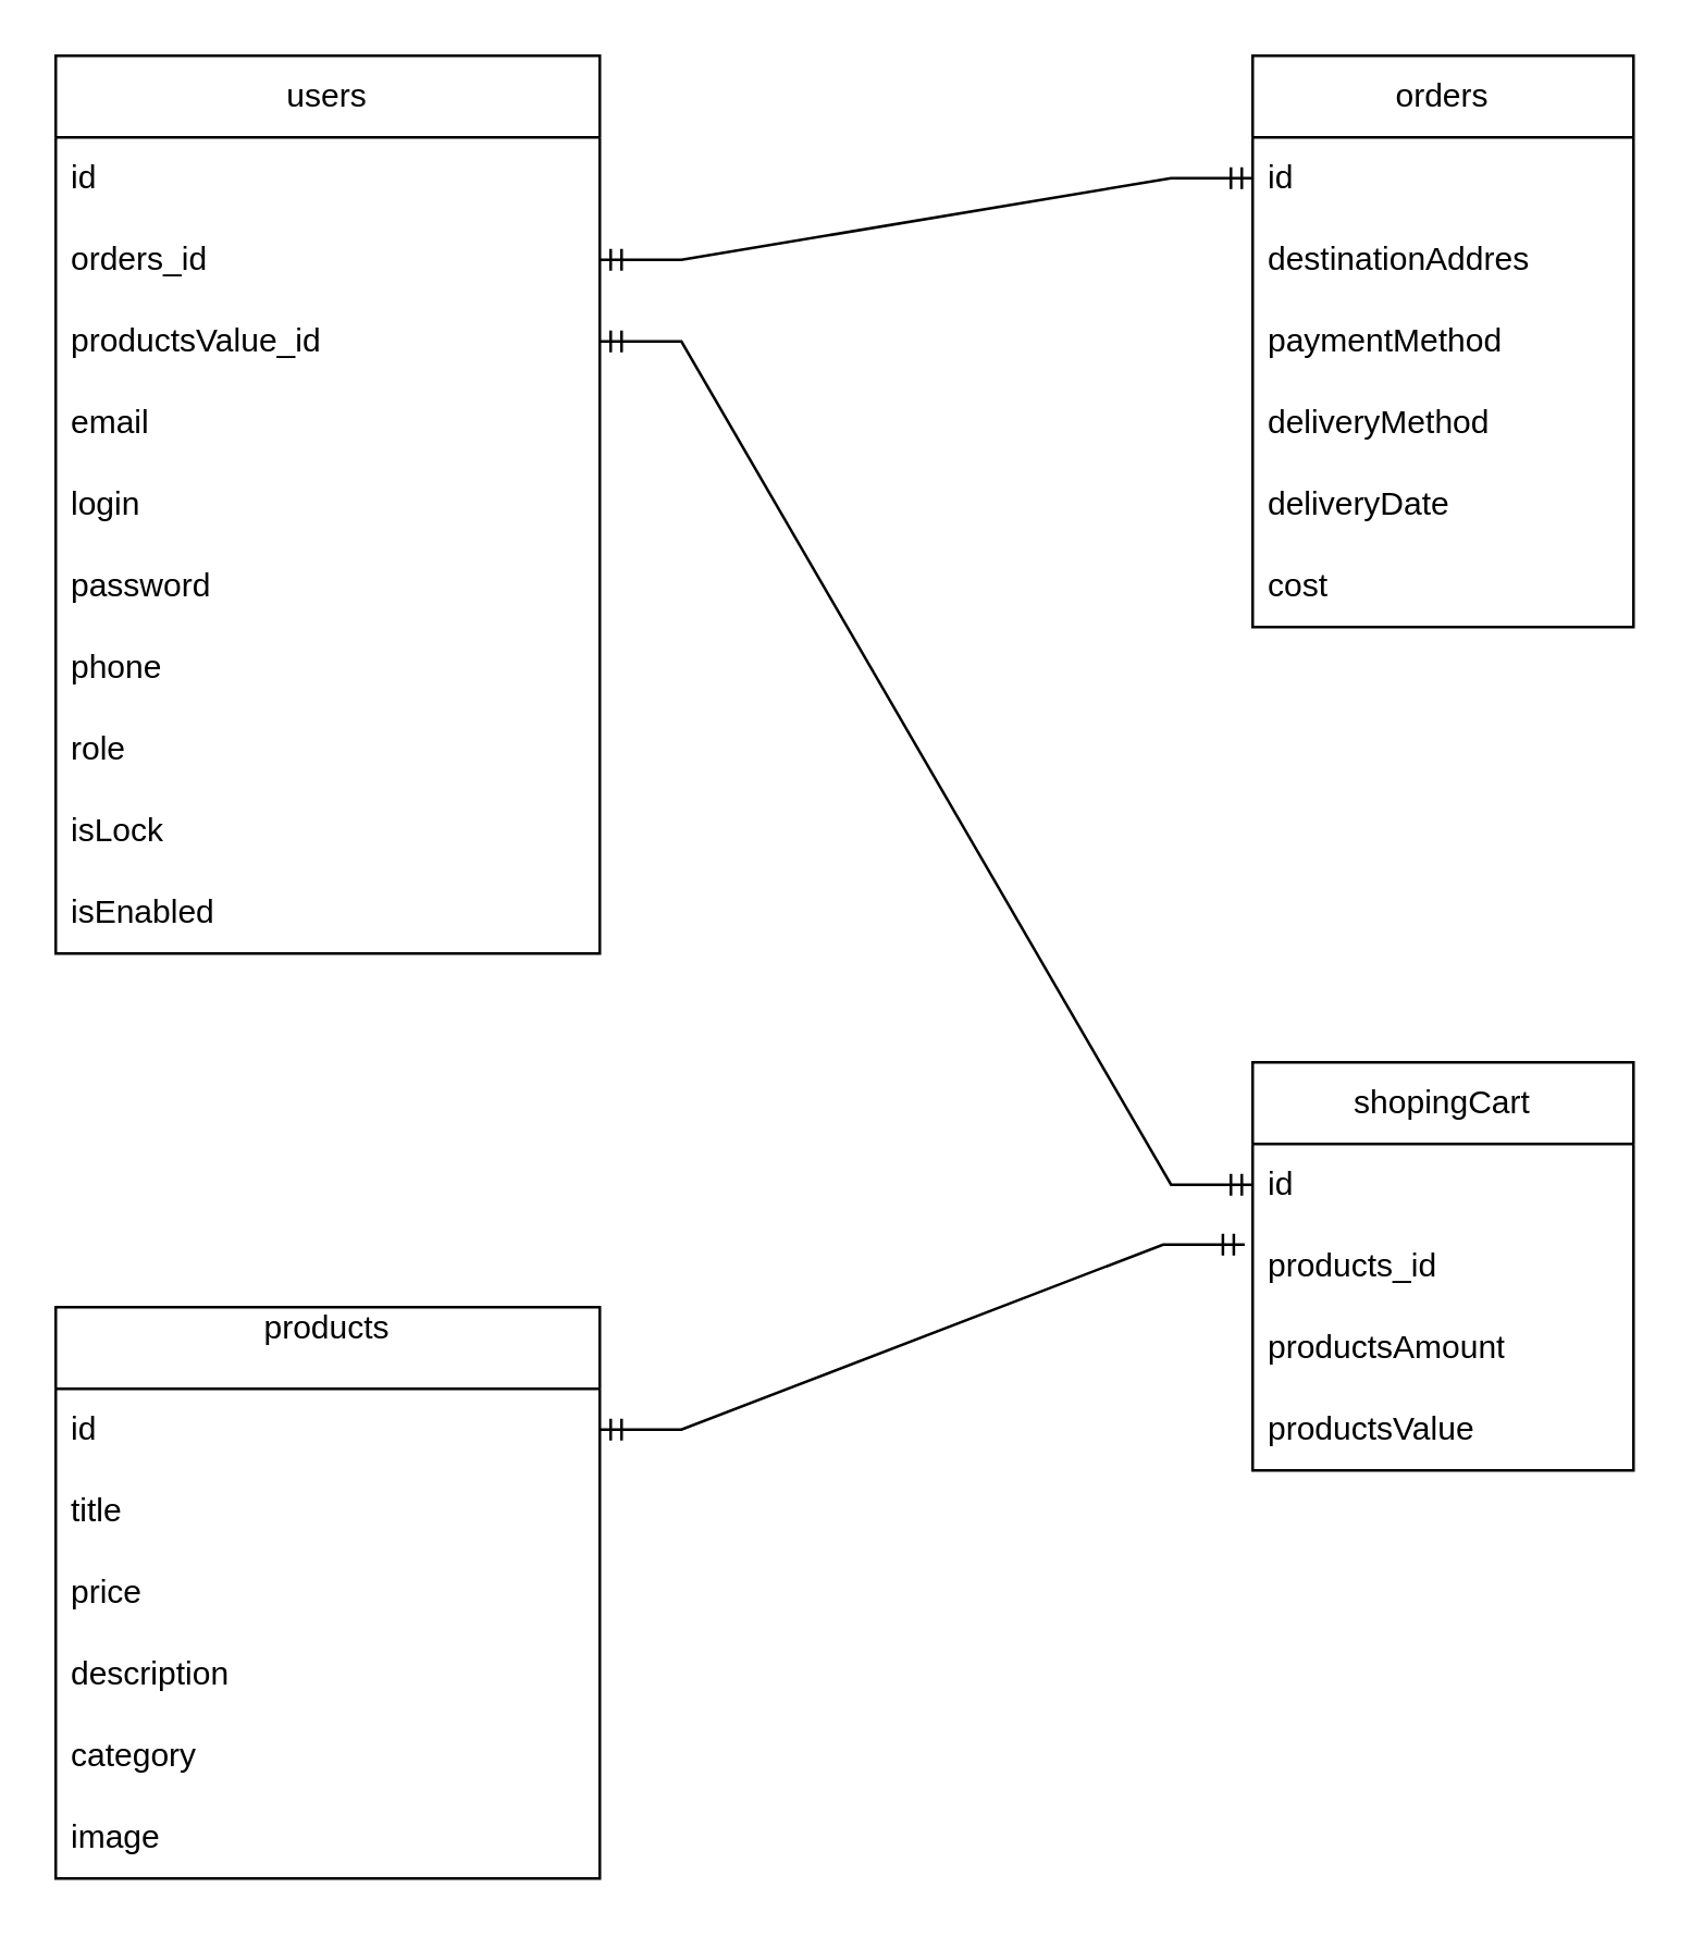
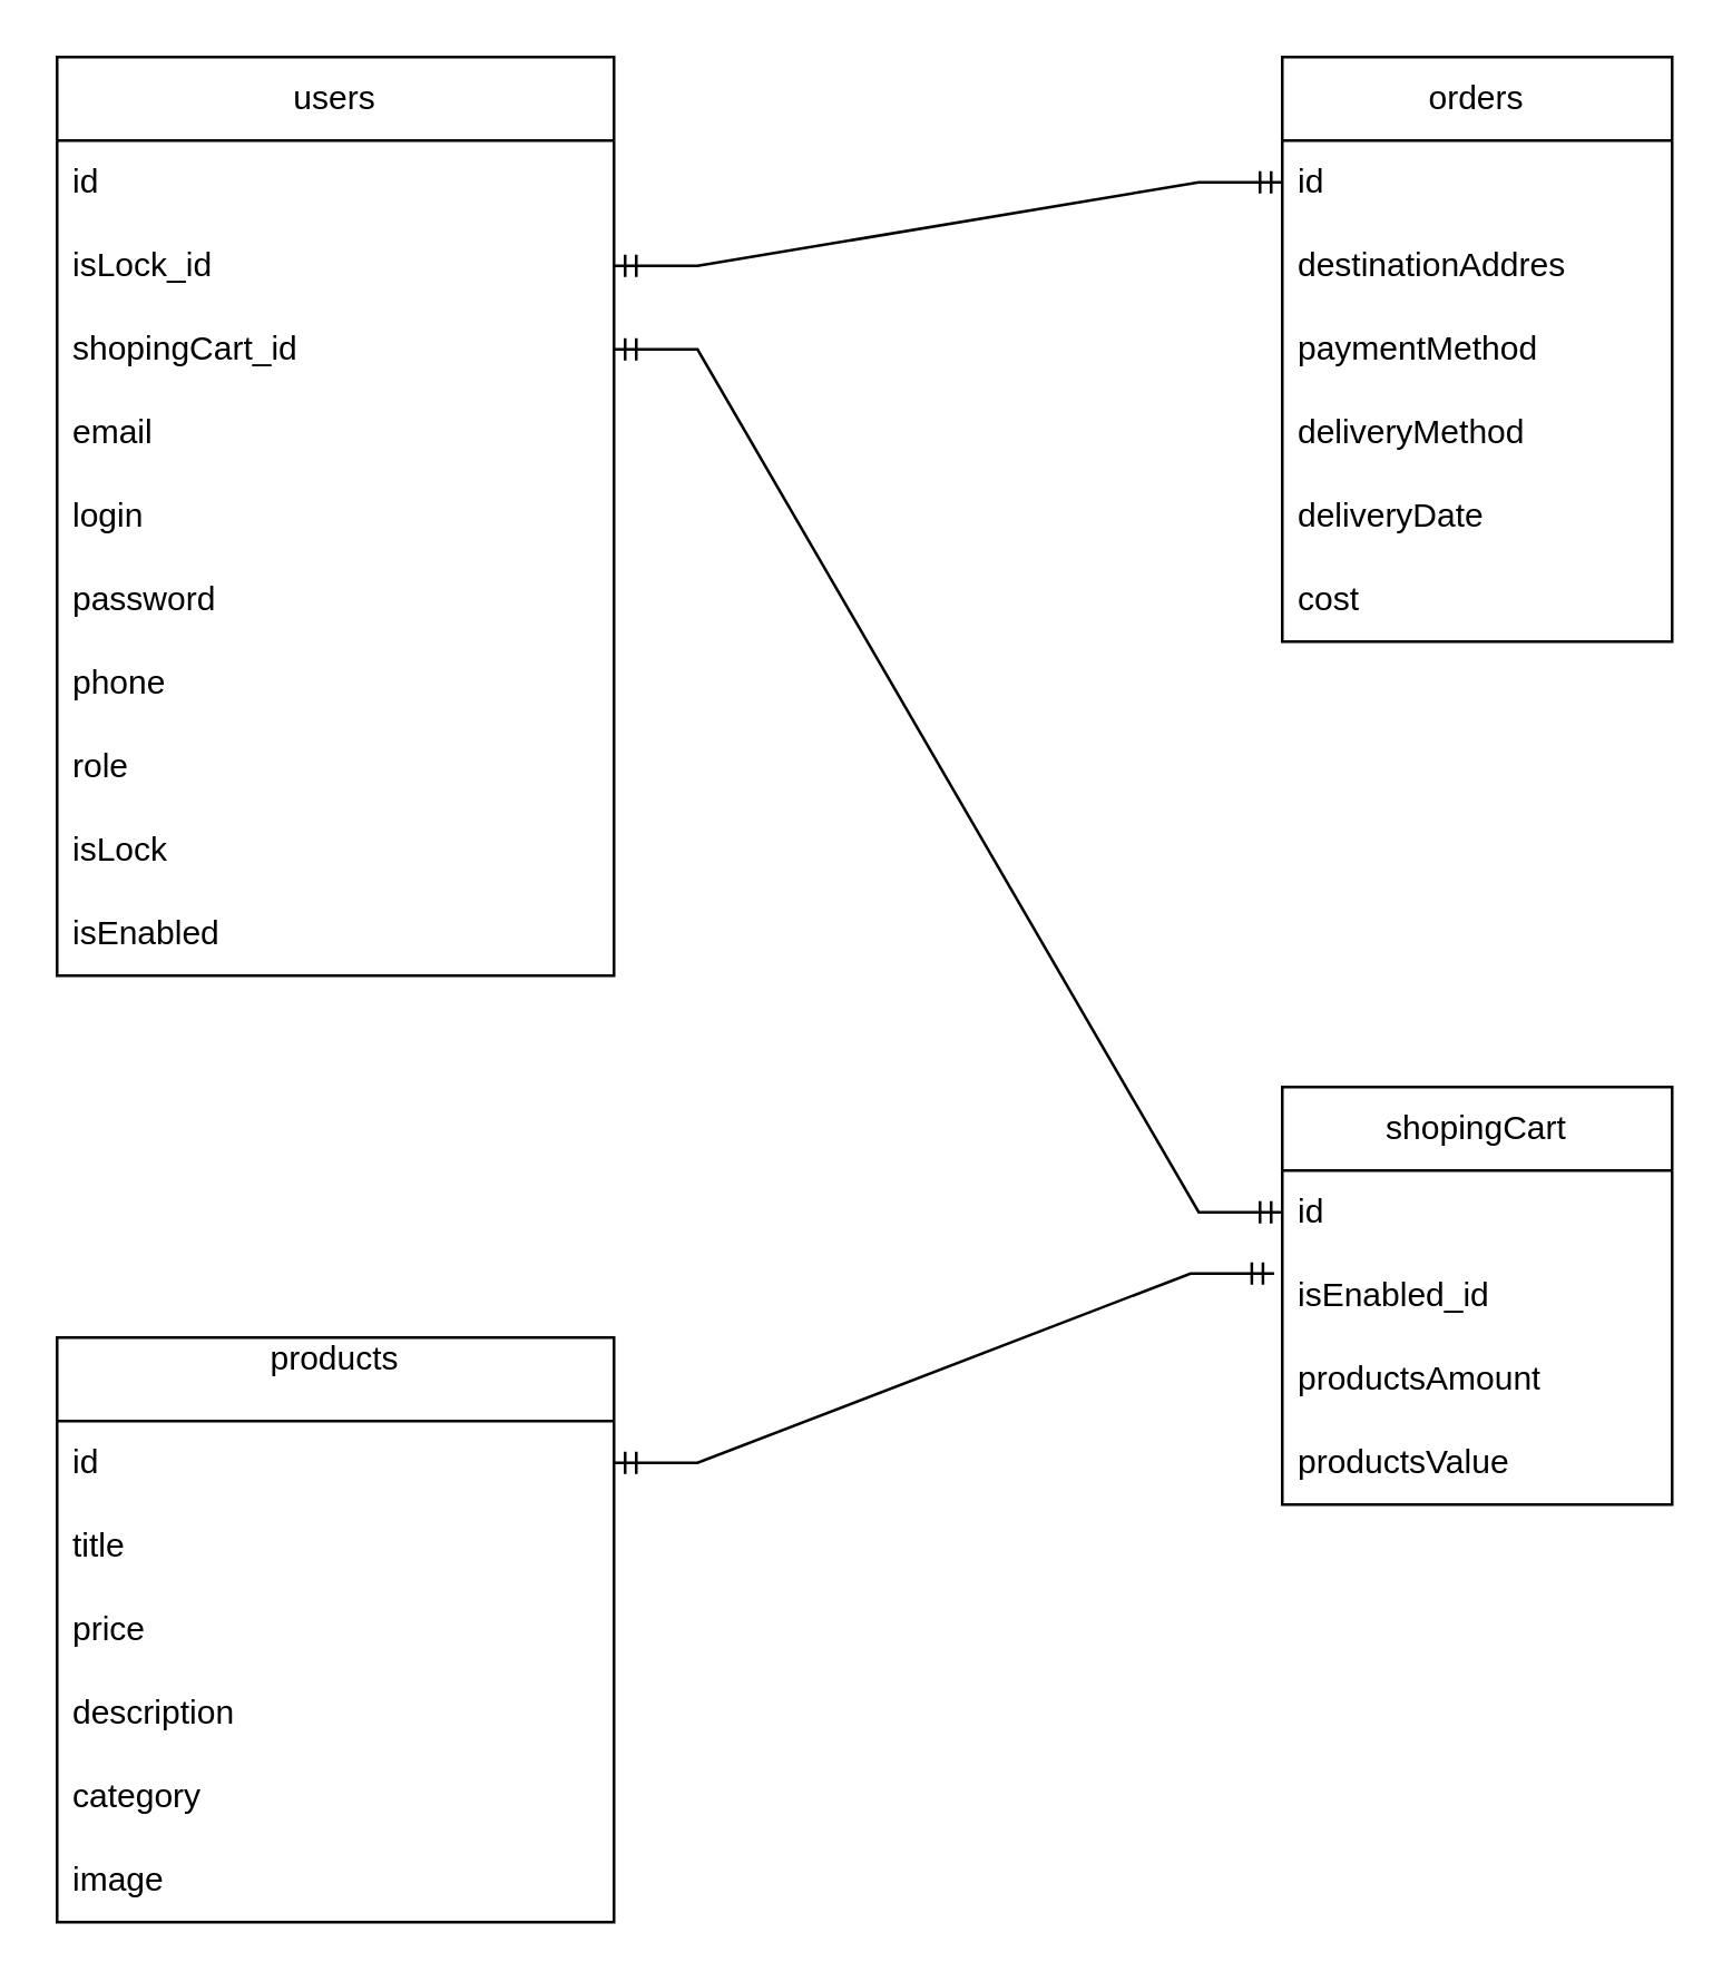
  <mxCell id="0" />
  <mxCell id="1" parent="0" />
  <mxCell id="2" value="users" style="swimlane;fontStyle=0;childLayout=stackLayout;horizontal=1;startSize=30;horizontalStack=0;resizeParent=1;resizeParentMax=0;resizeLast=0;collapsible=1;marginBottom=0;whiteSpace=wrap;html=1;" vertex="1" parent="1"><mxGeometry x="20" y="20" width="200" height="330" as="geometry"><mxRectangle x="40" y="90" width="70" height="30" as="alternateBounds" /></mxGeometry></mxCell>
  <mxCell id="3" value="id" style="text;strokeColor=none;fillColor=none;align=left;verticalAlign=middle;spacingLeft=4;spacingRight=4;overflow=hidden;points=[[0,0.5],[1,0.5]];portConstraint=eastwest;rotatable=0;whiteSpace=wrap;html=1;" vertex="1" parent="2"><mxGeometry y="30" width="200" height="30" as="geometry" /></mxCell>
- <mxCell id="4" value="orders_id" style="text;strokeColor=none;fillColor=none;align=left;verticalAlign=middle;spacingLeft=4;spacingRight=4;overflow=hidden;points=[[0,0.5],[1,0.5]];portConstraint=eastwest;rotatable=0;whiteSpace=wrap;html=1;" vertex="1" parent="2"><mxGeometry y="60" width="200" height="30" as="geometry" /></mxCell>
- <mxCell id="5" value="productsValue_id" style="text;strokeColor=none;fillColor=none;align=left;verticalAlign=middle;spacingLeft=4;spacingRight=4;overflow=hidden;points=[[0,0.5],[1,0.5]];portConstraint=eastwest;rotatable=0;whiteSpace=wrap;html=1;" vertex="1" parent="2"><mxGeometry y="90" width="200" height="30" as="geometry" /></mxCell>
+ <mxCell id="4" value="isLock_id" style="text;strokeColor=none;fillColor=none;align=left;verticalAlign=middle;spacingLeft=4;spacingRight=4;overflow=hidden;points=[[0,0.5],[1,0.5]];portConstraint=eastwest;rotatable=0;whiteSpace=wrap;html=1;" vertex="1" parent="2"><mxGeometry y="60" width="200" height="30" as="geometry" /></mxCell>
+ <mxCell id="5" value="shopingCart_id" style="text;strokeColor=none;fillColor=none;align=left;verticalAlign=middle;spacingLeft=4;spacingRight=4;overflow=hidden;points=[[0,0.5],[1,0.5]];portConstraint=eastwest;rotatable=0;whiteSpace=wrap;html=1;" vertex="1" parent="2"><mxGeometry y="90" width="200" height="30" as="geometry" /></mxCell>
  <mxCell id="6" value="email" style="text;strokeColor=none;fillColor=none;align=left;verticalAlign=middle;spacingLeft=4;spacingRight=4;overflow=hidden;points=[[0,0.5],[1,0.5]];portConstraint=eastwest;rotatable=0;whiteSpace=wrap;html=1;" vertex="1" parent="2"><mxGeometry y="120" width="200" height="30" as="geometry" /></mxCell>
  <mxCell id="7" value="login" style="text;strokeColor=none;fillColor=none;align=left;verticalAlign=middle;spacingLeft=4;spacingRight=4;overflow=hidden;points=[[0,0.5],[1,0.5]];portConstraint=eastwest;rotatable=0;whiteSpace=wrap;html=1;" vertex="1" parent="2"><mxGeometry y="150" width="200" height="30" as="geometry" /></mxCell>
  <mxCell id="8" value="password" style="text;strokeColor=none;fillColor=none;align=left;verticalAlign=middle;spacingLeft=4;spacingRight=4;overflow=hidden;points=[[0,0.5],[1,0.5]];portConstraint=eastwest;rotatable=0;whiteSpace=wrap;html=1;" vertex="1" parent="2"><mxGeometry y="180" width="200" height="30" as="geometry" /></mxCell>
  <mxCell id="9" value="phone" style="text;strokeColor=none;fillColor=none;align=left;verticalAlign=middle;spacingLeft=4;spacingRight=4;overflow=hidden;points=[[0,0.5],[1,0.5]];portConstraint=eastwest;rotatable=0;whiteSpace=wrap;html=1;" vertex="1" parent="2"><mxGeometry y="210" width="200" height="30" as="geometry" /></mxCell>
  <mxCell id="10" value="role" style="text;strokeColor=none;fillColor=none;align=left;verticalAlign=middle;spacingLeft=4;spacingRight=4;overflow=hidden;points=[[0,0.5],[1,0.5]];portConstraint=eastwest;rotatable=0;whiteSpace=wrap;html=1;" vertex="1" parent="2"><mxGeometry y="240" width="200" height="30" as="geometry" /></mxCell>
  <mxCell id="11" value="isLock" style="text;strokeColor=none;fillColor=none;align=left;verticalAlign=middle;spacingLeft=4;spacingRight=4;overflow=hidden;points=[[0,0.5],[1,0.5]];portConstraint=eastwest;rotatable=0;whiteSpace=wrap;html=1;" vertex="1" parent="2"><mxGeometry y="270" width="200" height="30" as="geometry" /></mxCell>
  <mxCell id="12" value="isEnabled" style="text;strokeColor=none;fillColor=none;align=left;verticalAlign=middle;spacingLeft=4;spacingRight=4;overflow=hidden;points=[[0,0.5],[1,0.5]];portConstraint=eastwest;rotatable=0;whiteSpace=wrap;html=1;" vertex="1" parent="2"><mxGeometry y="300" width="200" height="30" as="geometry" /></mxCell>
  <mxCell id="13" value="products&lt;div&gt;&lt;br&gt;&lt;/div&gt;" style="swimlane;fontStyle=0;childLayout=stackLayout;horizontal=1;startSize=30;horizontalStack=0;resizeParent=1;resizeParentMax=0;resizeLast=0;collapsible=1;marginBottom=0;whiteSpace=wrap;html=1;" vertex="1" parent="1"><mxGeometry x="20" y="480" width="200" height="210" as="geometry" /></mxCell>
  <mxCell id="14" value="id" style="text;strokeColor=none;fillColor=none;align=left;verticalAlign=middle;spacingLeft=4;spacingRight=4;overflow=hidden;points=[[0,0.5],[1,0.5]];portConstraint=eastwest;rotatable=0;whiteSpace=wrap;html=1;" vertex="1" parent="13"><mxGeometry y="30" width="200" height="30" as="geometry" /></mxCell>
  <mxCell id="15" value="title" style="text;strokeColor=none;fillColor=none;align=left;verticalAlign=middle;spacingLeft=4;spacingRight=4;overflow=hidden;points=[[0,0.5],[1,0.5]];portConstraint=eastwest;rotatable=0;whiteSpace=wrap;html=1;" vertex="1" parent="13"><mxGeometry y="60" width="200" height="30" as="geometry" /></mxCell>
  <mxCell id="16" value="price&lt;span style=&quot;color: rgba(0, 0, 0, 0); font-family: monospace; font-size: 0px; text-wrap: nowrap;&quot;&gt;%3CmxGraphModel%3E%3Croot%3E%3CmxCell%20id%3D%220%22%2F%3E%3CmxCell%20id%3D%221%22%20parent%3D%220%22%2F%3E%3CmxCell%20id%3D%222%22%20value%3D%22email%22%20style%3D%22text%3BstrokeColor%3Dnone%3BfillColor%3Dnone%3Balign%3Dleft%3BverticalAlign%3Dmiddle%3BspacingLeft%3D4%3BspacingRight%3D4%3Boverflow%3Dhidden%3Bpoints%3D%5B%5B0%2C0.5%5D%2C%5B1%2C0.5%5D%5D%3BportConstraint%3Deastwest%3Brotatable%3D0%3BwhiteSpace%3Dwrap%3Bhtml%3D1%3B%22%20vertex%3D%221%22%20parent%3D%221%22%3E%3CmxGeometry%20x%3D%2240%22%20y%3D%22150%22%20width%3D%22200%22%20height%3D%2230%22%20as%3D%22geometry%22%2F%3E%3C%2FmxCell%3E%3C%2Froot%3E%3C%2FmxGraphModel%3E&lt;/span&gt;" style="text;strokeColor=none;fillColor=none;align=left;verticalAlign=middle;spacingLeft=4;spacingRight=4;overflow=hidden;points=[[0,0.5],[1,0.5]];portConstraint=eastwest;rotatable=0;whiteSpace=wrap;html=1;" vertex="1" parent="13"><mxGeometry y="90" width="200" height="30" as="geometry" /></mxCell>
  <mxCell id="17" value="description" style="text;strokeColor=none;fillColor=none;align=left;verticalAlign=middle;spacingLeft=4;spacingRight=4;overflow=hidden;points=[[0,0.5],[1,0.5]];portConstraint=eastwest;rotatable=0;whiteSpace=wrap;html=1;" vertex="1" parent="13"><mxGeometry y="120" width="200" height="30" as="geometry" /></mxCell>
  <mxCell id="18" value="category" style="text;strokeColor=none;fillColor=none;align=left;verticalAlign=middle;spacingLeft=4;spacingRight=4;overflow=hidden;points=[[0,0.5],[1,0.5]];portConstraint=eastwest;rotatable=0;whiteSpace=wrap;html=1;" vertex="1" parent="13"><mxGeometry y="150" width="200" height="30" as="geometry" /></mxCell>
  <mxCell id="19" value="image" style="text;strokeColor=none;fillColor=none;align=left;verticalAlign=middle;spacingLeft=4;spacingRight=4;overflow=hidden;points=[[0,0.5],[1,0.5]];portConstraint=eastwest;rotatable=0;whiteSpace=wrap;html=1;" vertex="1" parent="13"><mxGeometry y="180" width="200" height="30" as="geometry" /></mxCell>
  <mxCell id="20" value="shopingCart" style="swimlane;fontStyle=0;childLayout=stackLayout;horizontal=1;startSize=30;horizontalStack=0;resizeParent=1;resizeParentMax=0;resizeLast=0;collapsible=1;marginBottom=0;whiteSpace=wrap;html=1;" vertex="1" parent="1"><mxGeometry x="460" y="390" width="140" height="150" as="geometry" /></mxCell>
  <mxCell id="21" value="id" style="text;strokeColor=none;fillColor=none;align=left;verticalAlign=middle;spacingLeft=4;spacingRight=4;overflow=hidden;points=[[0,0.5],[1,0.5]];portConstraint=eastwest;rotatable=0;whiteSpace=wrap;html=1;" vertex="1" parent="20"><mxGeometry y="30" width="140" height="30" as="geometry" /></mxCell>
- <mxCell id="22" value="products_id" style="text;strokeColor=none;fillColor=none;align=left;verticalAlign=middle;spacingLeft=4;spacingRight=4;overflow=hidden;points=[[0,0.5],[1,0.5]];portConstraint=eastwest;rotatable=0;whiteSpace=wrap;html=1;" vertex="1" parent="20"><mxGeometry y="60" width="140" height="30" as="geometry" /></mxCell>
+ <mxCell id="22" value="isEnabled_id" style="text;strokeColor=none;fillColor=none;align=left;verticalAlign=middle;spacingLeft=4;spacingRight=4;overflow=hidden;points=[[0,0.5],[1,0.5]];portConstraint=eastwest;rotatable=0;whiteSpace=wrap;html=1;" vertex="1" parent="20"><mxGeometry y="60" width="140" height="30" as="geometry" /></mxCell>
  <mxCell id="23" value="productsAmount" style="text;strokeColor=none;fillColor=none;align=left;verticalAlign=middle;spacingLeft=4;spacingRight=4;overflow=hidden;points=[[0,0.5],[1,0.5]];portConstraint=eastwest;rotatable=0;whiteSpace=wrap;html=1;" vertex="1" parent="20"><mxGeometry y="90" width="140" height="30" as="geometry" /></mxCell>
  <mxCell id="24" value="productsValue" style="text;strokeColor=none;fillColor=none;align=left;verticalAlign=middle;spacingLeft=4;spacingRight=4;overflow=hidden;points=[[0,0.5],[1,0.5]];portConstraint=eastwest;rotatable=0;whiteSpace=wrap;html=1;" vertex="1" parent="20"><mxGeometry y="120" width="140" height="30" as="geometry" /></mxCell>
  <mxCell id="25" value="" style="edgeStyle=entityRelationEdgeStyle;fontSize=12;html=1;endArrow=ERmandOne;startArrow=ERmandOne;rounded=0;entryX=0;entryY=0.5;entryDx=0;entryDy=0;" edge="1" parent="1" source="5" target="21"><mxGeometry width="100" height="100" relative="1" as="geometry"><mxPoint x="280" y="370" as="sourcePoint" /><mxPoint x="380" y="270" as="targetPoint" /></mxGeometry></mxCell>
  <mxCell id="26" value="" style="edgeStyle=entityRelationEdgeStyle;fontSize=12;html=1;endArrow=ERmandOne;startArrow=ERmandOne;rounded=0;entryX=-0.021;entryY=0.233;entryDx=0;entryDy=0;entryPerimeter=0;exitX=1;exitY=0.5;exitDx=0;exitDy=0;" edge="1" parent="1" source="14" target="22"><mxGeometry width="100" height="100" relative="1" as="geometry"><mxPoint x="280" y="370" as="sourcePoint" /><mxPoint x="380" y="270" as="targetPoint" /></mxGeometry></mxCell>
  <mxCell id="27" value="orders" style="swimlane;fontStyle=0;childLayout=stackLayout;horizontal=1;startSize=30;horizontalStack=0;resizeParent=1;resizeParentMax=0;resizeLast=0;collapsible=1;marginBottom=0;whiteSpace=wrap;html=1;" vertex="1" parent="1"><mxGeometry x="460" y="20" width="140" height="210" as="geometry" /></mxCell>
  <mxCell id="28" value="id" style="text;strokeColor=none;fillColor=none;align=left;verticalAlign=middle;spacingLeft=4;spacingRight=4;overflow=hidden;points=[[0,0.5],[1,0.5]];portConstraint=eastwest;rotatable=0;whiteSpace=wrap;html=1;" vertex="1" parent="27"><mxGeometry y="30" width="140" height="30" as="geometry" /></mxCell>
  <mxCell id="29" value="destinationAddres" style="text;strokeColor=none;fillColor=none;align=left;verticalAlign=middle;spacingLeft=4;spacingRight=4;overflow=hidden;points=[[0,0.5],[1,0.5]];portConstraint=eastwest;rotatable=0;whiteSpace=wrap;html=1;" vertex="1" parent="27"><mxGeometry y="60" width="140" height="30" as="geometry" /></mxCell>
  <mxCell id="30" value="paymentMethod" style="text;strokeColor=none;fillColor=none;align=left;verticalAlign=middle;spacingLeft=4;spacingRight=4;overflow=hidden;points=[[0,0.5],[1,0.5]];portConstraint=eastwest;rotatable=0;whiteSpace=wrap;html=1;" vertex="1" parent="27"><mxGeometry y="90" width="140" height="30" as="geometry" /></mxCell>
  <mxCell id="31" value="deliveryMethod" style="text;strokeColor=none;fillColor=none;align=left;verticalAlign=middle;spacingLeft=4;spacingRight=4;overflow=hidden;points=[[0,0.5],[1,0.5]];portConstraint=eastwest;rotatable=0;whiteSpace=wrap;html=1;" vertex="1" parent="27"><mxGeometry y="120" width="140" height="30" as="geometry" /></mxCell>
  <mxCell id="32" value="deliveryDate" style="text;strokeColor=none;fillColor=none;align=left;verticalAlign=middle;spacingLeft=4;spacingRight=4;overflow=hidden;points=[[0,0.5],[1,0.5]];portConstraint=eastwest;rotatable=0;whiteSpace=wrap;html=1;" vertex="1" parent="27"><mxGeometry y="150" width="140" height="30" as="geometry" /></mxCell>
  <mxCell id="33" value="cost" style="text;strokeColor=none;fillColor=none;align=left;verticalAlign=middle;spacingLeft=4;spacingRight=4;overflow=hidden;points=[[0,0.5],[1,0.5]];portConstraint=eastwest;rotatable=0;whiteSpace=wrap;html=1;" vertex="1" parent="27"><mxGeometry y="180" width="140" height="30" as="geometry" /></mxCell>
  <mxCell id="34" value="" style="edgeStyle=entityRelationEdgeStyle;fontSize=12;html=1;endArrow=ERmandOne;startArrow=ERmandOne;rounded=0;" edge="1" parent="1" source="4" target="28"><mxGeometry width="100" height="100" relative="1" as="geometry"><mxPoint x="275" y="485" as="sourcePoint" /><mxPoint x="477" y="337" as="targetPoint" /></mxGeometry></mxCell>
